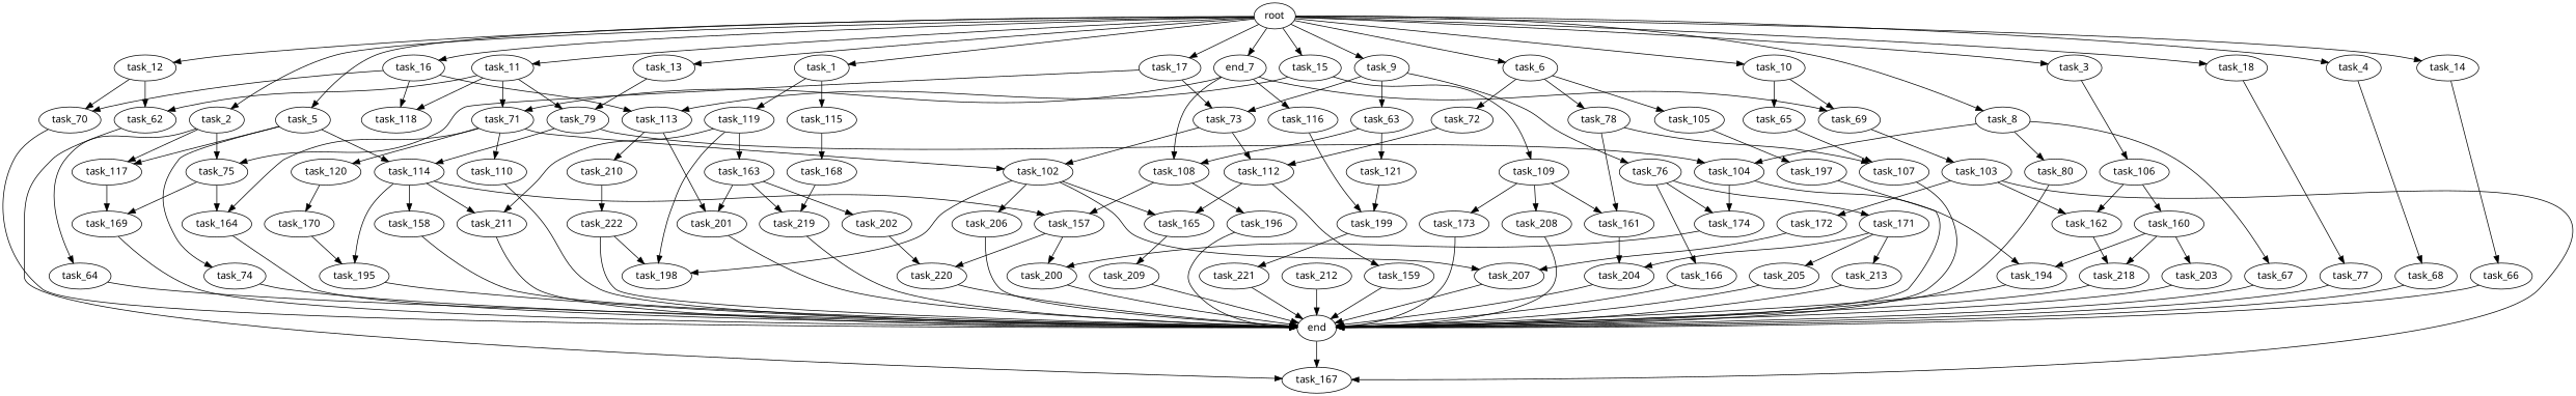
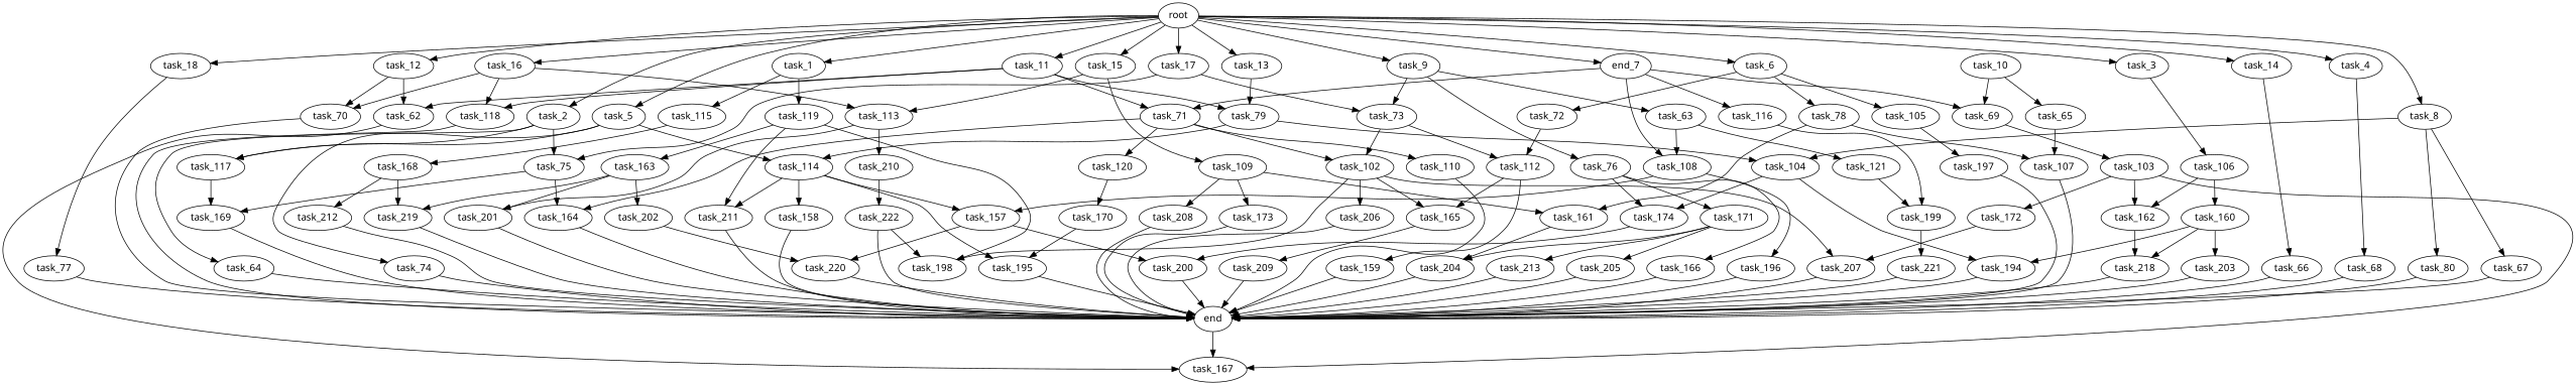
  digraph {
    fontname="Noto Sans"
    node [fontname="Noto Sans"]
    edge [fontname="Noto Sans"]
    root
    task_1
    task_2
    task_3
    task_4
    task_5
    task_6
    n8 [label=end_7]
    task_8
    task_9
    task_10
    task_11
    task_12
    task_13
    task_14
    task_15
    task_16
    task_17
    task_18
    task_115
    task_119
    task_64
    task_75
    task_117
    task_106
    task_68
    task_74
    task_114
    task_72
    task_78
    task_105
    task_69
    task_71
    task_108
    task_116
    task_67
    task_80
    task_104
    task_63
    task_73
    task_76
    task_65
    task_62
    task_79
    task_118
    task_70
    task_66
    task_109
    task_113
    task_77
    task_168
    task_198
    task_211
    task_163
    end
    task_164
    task_169
    task_162
    task_160
    task_157
    task_158
    task_195
    task_112
    task_107
    task_161
    task_197
    task_103
    task_102
    task_110
    task_120
    task_196
    task_199
    task_174
    task_194
    task_121
    task_166
    task_171
    task_167
    task_173
    task_208
    task_201
    task_210
    task_172
    task_165
    task_206
    task_207
    task_170
    task_159
    task_204
    task_205
    task_213
    task_200
    task_209
    task_218
    task_203
    task_220
    task_222
    task_219
    task_212
    task_221
    task_202
    root -> task_1
    root -> task_2
    root -> task_3
    root -> task_4
    root -> task_5
    root -> task_6
    root -> n8
    root -> task_8
    root -> task_9
-   root -> task_10
    root -> task_11
    root -> task_12
    root -> task_13
    root -> task_14
    root -> task_15
    root -> task_16
    root -> task_17
    root -> task_18
    task_1 -> task_115
    task_1 -> task_119
    task_2 -> task_64
    task_2 -> task_75
    task_2 -> task_117
    task_3 -> task_106
    task_4 -> task_68
    task_5 -> task_117
    task_5 -> task_74
    task_5 -> task_114
    task_6 -> task_72
    task_6 -> task_78
    task_6 -> task_105
    n8 -> task_69
    n8 -> task_71
    n8 -> task_108
    n8 -> task_116
    task_8 -> task_67
    task_8 -> task_80
    task_8 -> task_104
    task_9 -> task_63
    task_9 -> task_73
    task_9 -> task_76
    task_10 -> task_69
    task_10 -> task_65
    task_11 -> task_71
    task_11 -> task_62
    task_11 -> task_79
    task_11 -> task_118
    task_12 -> task_62
    task_12 -> task_70
    task_13 -> task_79
    task_14 -> task_66
    task_15 -> task_109
    task_15 -> task_113
    task_16 -> task_118
    task_16 -> task_70
    task_16 -> task_113
    task_17 -> task_75
    task_17 -> task_73
    task_18 -> task_77
    task_115 -> task_168
    task_119 -> task_198
    task_119 -> task_211
    task_119 -> task_163
    task_64 -> end
    task_75 -> task_164
    task_75 -> task_169
    task_117 -> task_169
    task_106 -> task_162
    task_106 -> task_160
    task_68 -> end
    task_74 -> end
    task_114 -> task_211
    task_114 -> task_157
    task_114 -> task_158
    task_114 -> task_195
    task_72 -> task_112
    task_78 -> task_107
    task_78 -> task_161
    task_105 -> task_197
    task_69 -> task_103
    task_71 -> task_164
    task_71 -> task_102
    task_71 -> task_110
    task_71 -> task_120
    task_108 -> task_157
    task_108 -> task_196
    task_116 -> task_199
    task_67 -> end
    task_80 -> end
    task_104 -> task_174
    task_104 -> task_194
    task_63 -> task_108
    task_63 -> task_121
    task_73 -> task_112
    task_73 -> task_102
    task_76 -> task_174
    task_76 -> task_166
    task_76 -> task_171
    task_65 -> task_107
    task_62 -> task_167
    task_79 -> task_114
    task_79 -> task_104
+   task_118 -> end
    task_70 -> end
    task_66 -> end
    task_109 -> task_161
    task_109 -> task_173
    task_109 -> task_208
    task_113 -> task_201
    task_113 -> task_210
    task_77 -> end
    task_168 -> task_219
+   task_168 -> task_212
    task_211 -> end
    task_163 -> task_201
    task_163 -> task_219
    task_163 -> task_202
    end -> task_167
    task_164 -> end
    task_169 -> end
    task_162 -> task_218
    task_160 -> task_194
    task_160 -> task_218
    task_160 -> task_203
    task_157 -> task_200
    task_157 -> task_220
    task_158 -> end
    task_195 -> end
    task_112 -> task_165
    task_112 -> task_159
    task_107 -> end
    task_161 -> task_204
    task_197 -> end
    task_103 -> task_162
    task_103 -> task_167
    task_103 -> task_172
    task_102 -> task_198
    task_102 -> task_165
    task_102 -> task_206
    task_102 -> task_207
    task_110 -> end
    task_120 -> task_170
    task_196 -> end
    task_199 -> task_221
    task_174 -> task_200
    task_194 -> end
    task_121 -> task_199
    task_166 -> end
    task_171 -> task_204
    task_171 -> task_205
    task_171 -> task_213
    task_173 -> end
    task_208 -> end
    task_201 -> end
    task_210 -> task_222
    task_172 -> task_207
    task_165 -> task_209
    task_206 -> end
    task_207 -> end
    task_170 -> task_195
    task_159 -> end
    task_204 -> end
    task_205 -> end
    task_213 -> end
    task_200 -> end
    task_209 -> end
    task_218 -> end
    task_203 -> end
    task_220 -> end
    task_222 -> task_198
    task_222 -> end
    task_219 -> end
    task_212 -> end
    task_221 -> end
    task_202 -> task_220
  }
